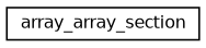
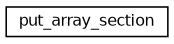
  digraph {
    rankdir=LR
-   n1 [color=black fillcolor=white fontname=Helvetica fontsize=10 height=0.2 label=array_array_section shape=record style=filled width=0.4]
+   n1 [color=black fillcolor=white fontname=Helvetica fontsize=10 height=0.2 label=put_array_section shape=record style=filled width=0.4]
  }
